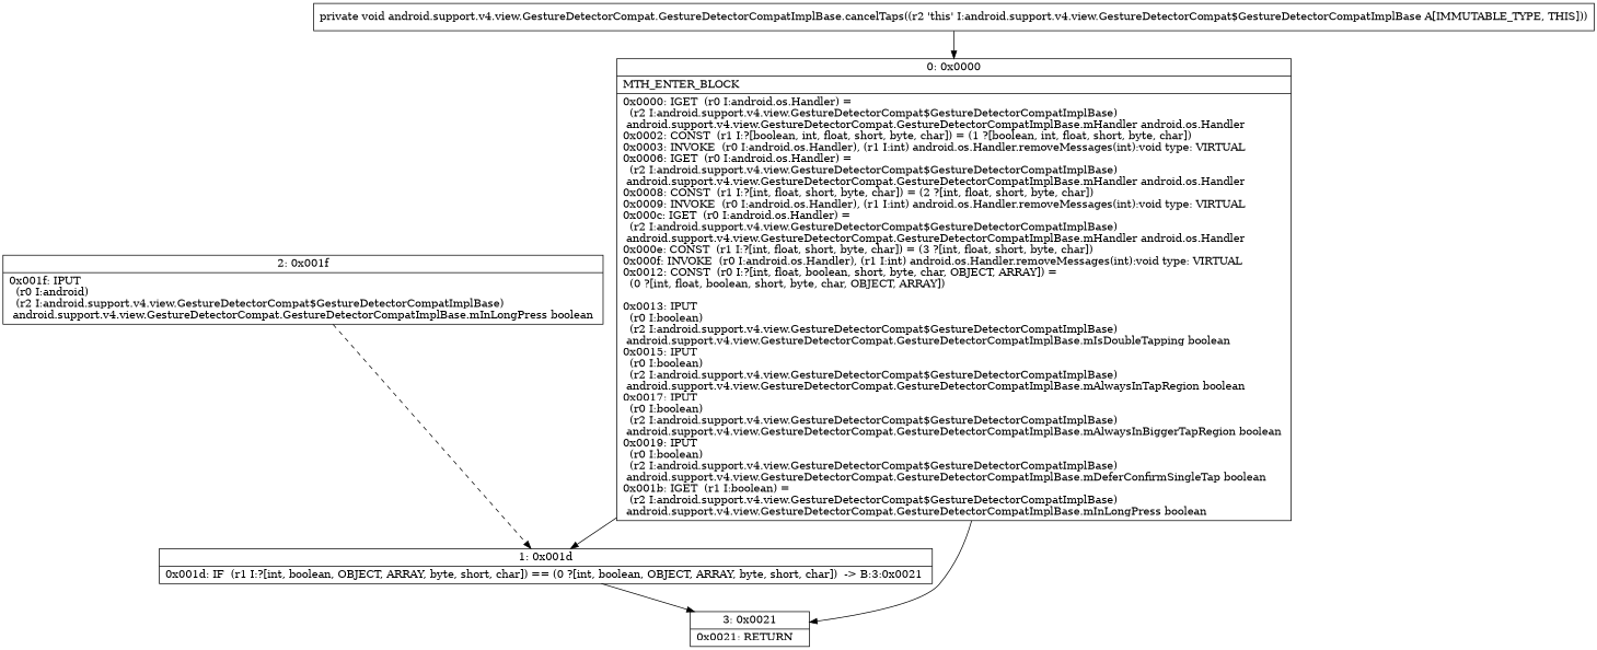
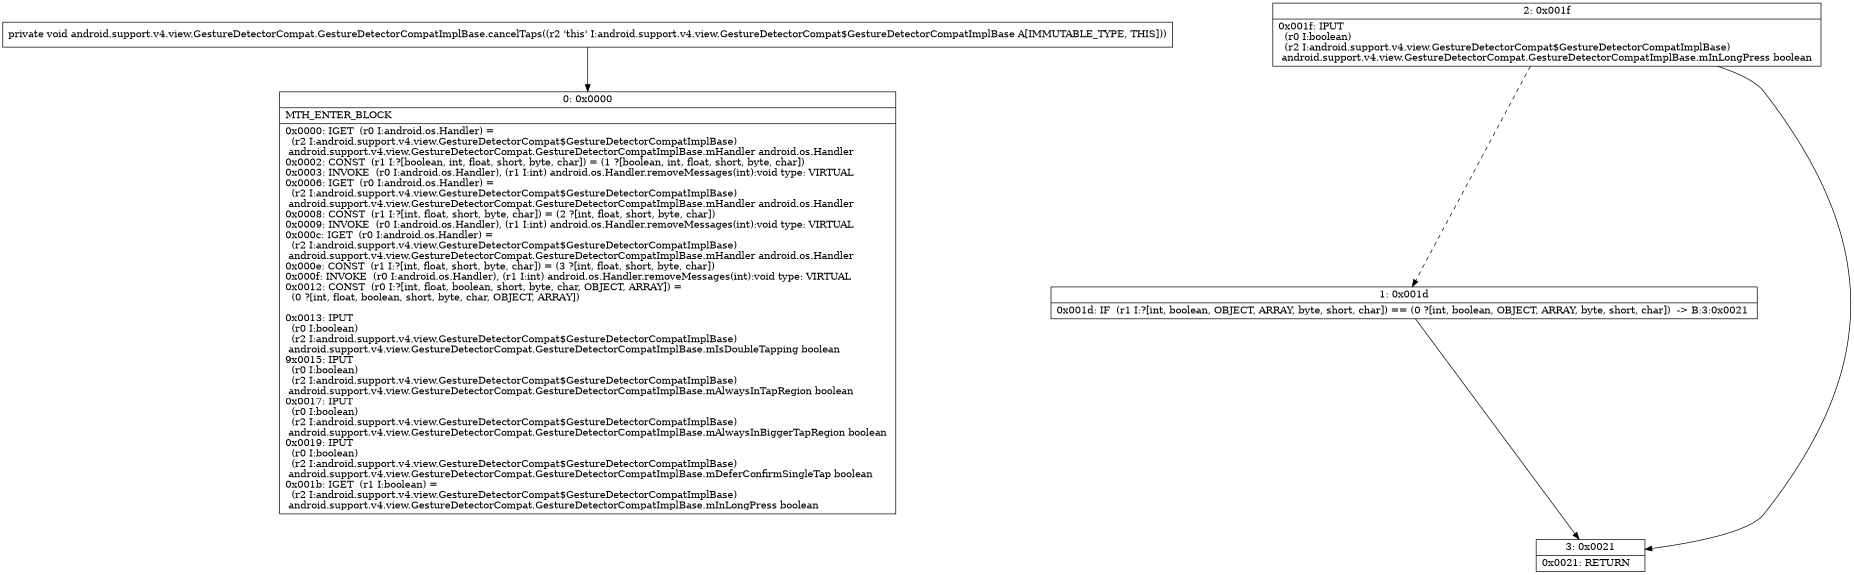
  digraph {
    node [shape=record]
-   n1 [label="{0\:\ 0x0000|MTH_ENTER_BLOCK\l|0x0000: IGET  (r0 I:android.os.Handler) = \l  (r2 I:android.support.v4.view.GestureDetectorCompat$GestureDetectorCompatImplBase)\l android.support.v4.view.GestureDetectorCompat.GestureDetectorCompatImplBase.mHandler android.os.Handler \l0x0002: CONST  (r1 I:?[boolean, int, float, short, byte, char]) = (1 ?[boolean, int, float, short, byte, char]) \l0x0003: INVOKE  (r0 I:android.os.Handler), (r1 I:int) android.os.Handler.removeMessages(int):void type: VIRTUAL \l0x0006: IGET  (r0 I:android.os.Handler) = \l  (r2 I:android.support.v4.view.GestureDetectorCompat$GestureDetectorCompatImplBase)\l android.support.v4.view.GestureDetectorCompat.GestureDetectorCompatImplBase.mHandler android.os.Handler \l0x0008: CONST  (r1 I:?[int, float, short, byte, char]) = (2 ?[int, float, short, byte, char]) \l0x0009: INVOKE  (r0 I:android.os.Handler), (r1 I:int) android.os.Handler.removeMessages(int):void type: VIRTUAL \l0x000c: IGET  (r0 I:android.os.Handler) = \l  (r2 I:android.support.v4.view.GestureDetectorCompat$GestureDetectorCompatImplBase)\l android.support.v4.view.GestureDetectorCompat.GestureDetectorCompatImplBase.mHandler android.os.Handler \l0x000e: CONST  (r1 I:?[int, float, short, byte, char]) = (3 ?[int, float, short, byte, char]) \l0x000f: INVOKE  (r0 I:android.os.Handler), (r1 I:int) android.os.Handler.removeMessages(int):void type: VIRTUAL \l0x0012: CONST  (r0 I:?[int, float, boolean, short, byte, char, OBJECT, ARRAY]) = \l  (0 ?[int, float, boolean, short, byte, char, OBJECT, ARRAY])\l \l0x0013: IPUT  \l  (r0 I:boolean)\l  (r2 I:android.support.v4.view.GestureDetectorCompat$GestureDetectorCompatImplBase)\l android.support.v4.view.GestureDetectorCompat.GestureDetectorCompatImplBase.mIsDoubleTapping boolean \l0x0015: IPUT  \l  (r0 I:boolean)\l  (r2 I:android.support.v4.view.GestureDetectorCompat$GestureDetectorCompatImplBase)\l android.support.v4.view.GestureDetectorCompat.GestureDetectorCompatImplBase.mAlwaysInTapRegion boolean \l0x0017: IPUT  \l  (r0 I:boolean)\l  (r2 I:android.support.v4.view.GestureDetectorCompat$GestureDetectorCompatImplBase)\l android.support.v4.view.GestureDetectorCompat.GestureDetectorCompatImplBase.mAlwaysInBiggerTapRegion boolean \l0x0019: IPUT  \l  (r0 I:boolean)\l  (r2 I:android.support.v4.view.GestureDetectorCompat$GestureDetectorCompatImplBase)\l android.support.v4.view.GestureDetectorCompat.GestureDetectorCompatImplBase.mDeferConfirmSingleTap boolean \l0x001b: IGET  (r1 I:boolean) = \l  (r2 I:android.support.v4.view.GestureDetectorCompat$GestureDetectorCompatImplBase)\l android.support.v4.view.GestureDetectorCompat.GestureDetectorCompatImplBase.mInLongPress boolean \l}"]
+   n1 [label="{0\:\ 0x0000|MTH_ENTER_BLOCK\l|0x0000: IGET  (r0 I:android.os.Handler) = \l  (r2 I:android.support.v4.view.GestureDetectorCompat$GestureDetectorCompatImplBase)\l android.support.v4.view.GestureDetectorCompat.GestureDetectorCompatImplBase.mHandler android.os.Handler \l0x0002: CONST  (r1 I:?[boolean, int, float, short, byte, char]) = (1 ?[boolean, int, float, short, byte, char]) \l0x0003: INVOKE  (r0 I:android.os.Handler), (r1 I:int) android.os.Handler.removeMessages(int):void type: VIRTUAL \l0x0006: IGET  (r0 I:android.os.Handler) = \l  (r2 I:android.support.v4.view.GestureDetectorCompat$GestureDetectorCompatImplBase)\l android.support.v4.view.GestureDetectorCompat.GestureDetectorCompatImplBase.mHandler android.os.Handler \l0x0008: CONST  (r1 I:?[int, float, short, byte, char]) = (2 ?[int, float, short, byte, char]) \l0x0009: INVOKE  (r0 I:android.os.Handler), (r1 I:int) android.os.Handler.removeMessages(int):void type: VIRTUAL \l0x000c: IGET  (r0 I:android.os.Handler) = \l  (r2 I:android.support.v4.view.GestureDetectorCompat$GestureDetectorCompatImplBase)\l android.support.v4.view.GestureDetectorCompat.GestureDetectorCompatImplBase.mHandler android.os.Handler \l0x000e: CONST  (r1 I:?[int, float, short, byte, char]) = (3 ?[int, float, short, byte, char]) \l0x000f: INVOKE  (r0 I:android.os.Handler), (r1 I:int) android.os.Handler.removeMessages(int):void type: VIRTUAL \l0x0012: CONST  (r0 I:?[int, float, boolean, short, byte, char, OBJECT, ARRAY]) = \l  (0 ?[int, float, boolean, short, byte, char, OBJECT, ARRAY])\l \l0x0013: IPUT  \l  (r0 I:boolean)\l  (r2 I:android.support.v4.view.GestureDetectorCompat$GestureDetectorCompatImplBase)\l android.support.v4.view.GestureDetectorCompat.GestureDetectorCompatImplBase.mIsDoubleTapping boolean \l9x0015: IPUT  \l  (r0 I:boolean)\l  (r2 I:android.support.v4.view.GestureDetectorCompat$GestureDetectorCompatImplBase)\l android.support.v4.view.GestureDetectorCompat.GestureDetectorCompatImplBase.mAlwaysInTapRegion boolean \l0x0017: IPUT  \l  (r0 I:boolean)\l  (r2 I:android.support.v4.view.GestureDetectorCompat$GestureDetectorCompatImplBase)\l android.support.v4.view.GestureDetectorCompat.GestureDetectorCompatImplBase.mAlwaysInBiggerTapRegion boolean \l0x0019: IPUT  \l  (r0 I:boolean)\l  (r2 I:android.support.v4.view.GestureDetectorCompat$GestureDetectorCompatImplBase)\l android.support.v4.view.GestureDetectorCompat.GestureDetectorCompatImplBase.mDeferConfirmSingleTap boolean \l0x001b: IGET  (r1 I:boolean) = \l  (r2 I:android.support.v4.view.GestureDetectorCompat$GestureDetectorCompatImplBase)\l android.support.v4.view.GestureDetectorCompat.GestureDetectorCompatImplBase.mInLongPress boolean \l}"]
    n2 [label="{1\:\ 0x001d|0x001d: IF  (r1 I:?[int, boolean, OBJECT, ARRAY, byte, short, char]) == (0 ?[int, boolean, OBJECT, ARRAY, byte, short, char])  \-\> B:3:0x0021 \l}"]
    n3 [label="{3\:\ 0x0021|0x0021: RETURN   \l}"]
-   n4 [label="{2\:\ 0x001f|0x001f: IPUT  \l  (r0 I:android)\l  (r2 I:android.support.v4.view.GestureDetectorCompat$GestureDetectorCompatImplBase)\l android.support.v4.view.GestureDetectorCompat.GestureDetectorCompatImplBase.mInLongPress boolean \l}"]
+   n4 [label="{2\:\ 0x001f|0x001f: IPUT  \l  (r0 I:boolean)\l  (r2 I:android.support.v4.view.GestureDetectorCompat$GestureDetectorCompatImplBase)\l android.support.v4.view.GestureDetectorCompat.GestureDetectorCompatImplBase.mInLongPress boolean \l}"]
    n5 [label="{private void android.support.v4.view.GestureDetectorCompat.GestureDetectorCompatImplBase.cancelTaps((r2 'this' I:android.support.v4.view.GestureDetectorCompat$GestureDetectorCompatImplBase A[IMMUTABLE_TYPE, THIS])) }"]
-   n1 -> n2
    n2 -> n3
    n4 -> n2 [style=dashed]
-   n1 -> n3
+   n4 -> n3
    n5 -> n1
  }
